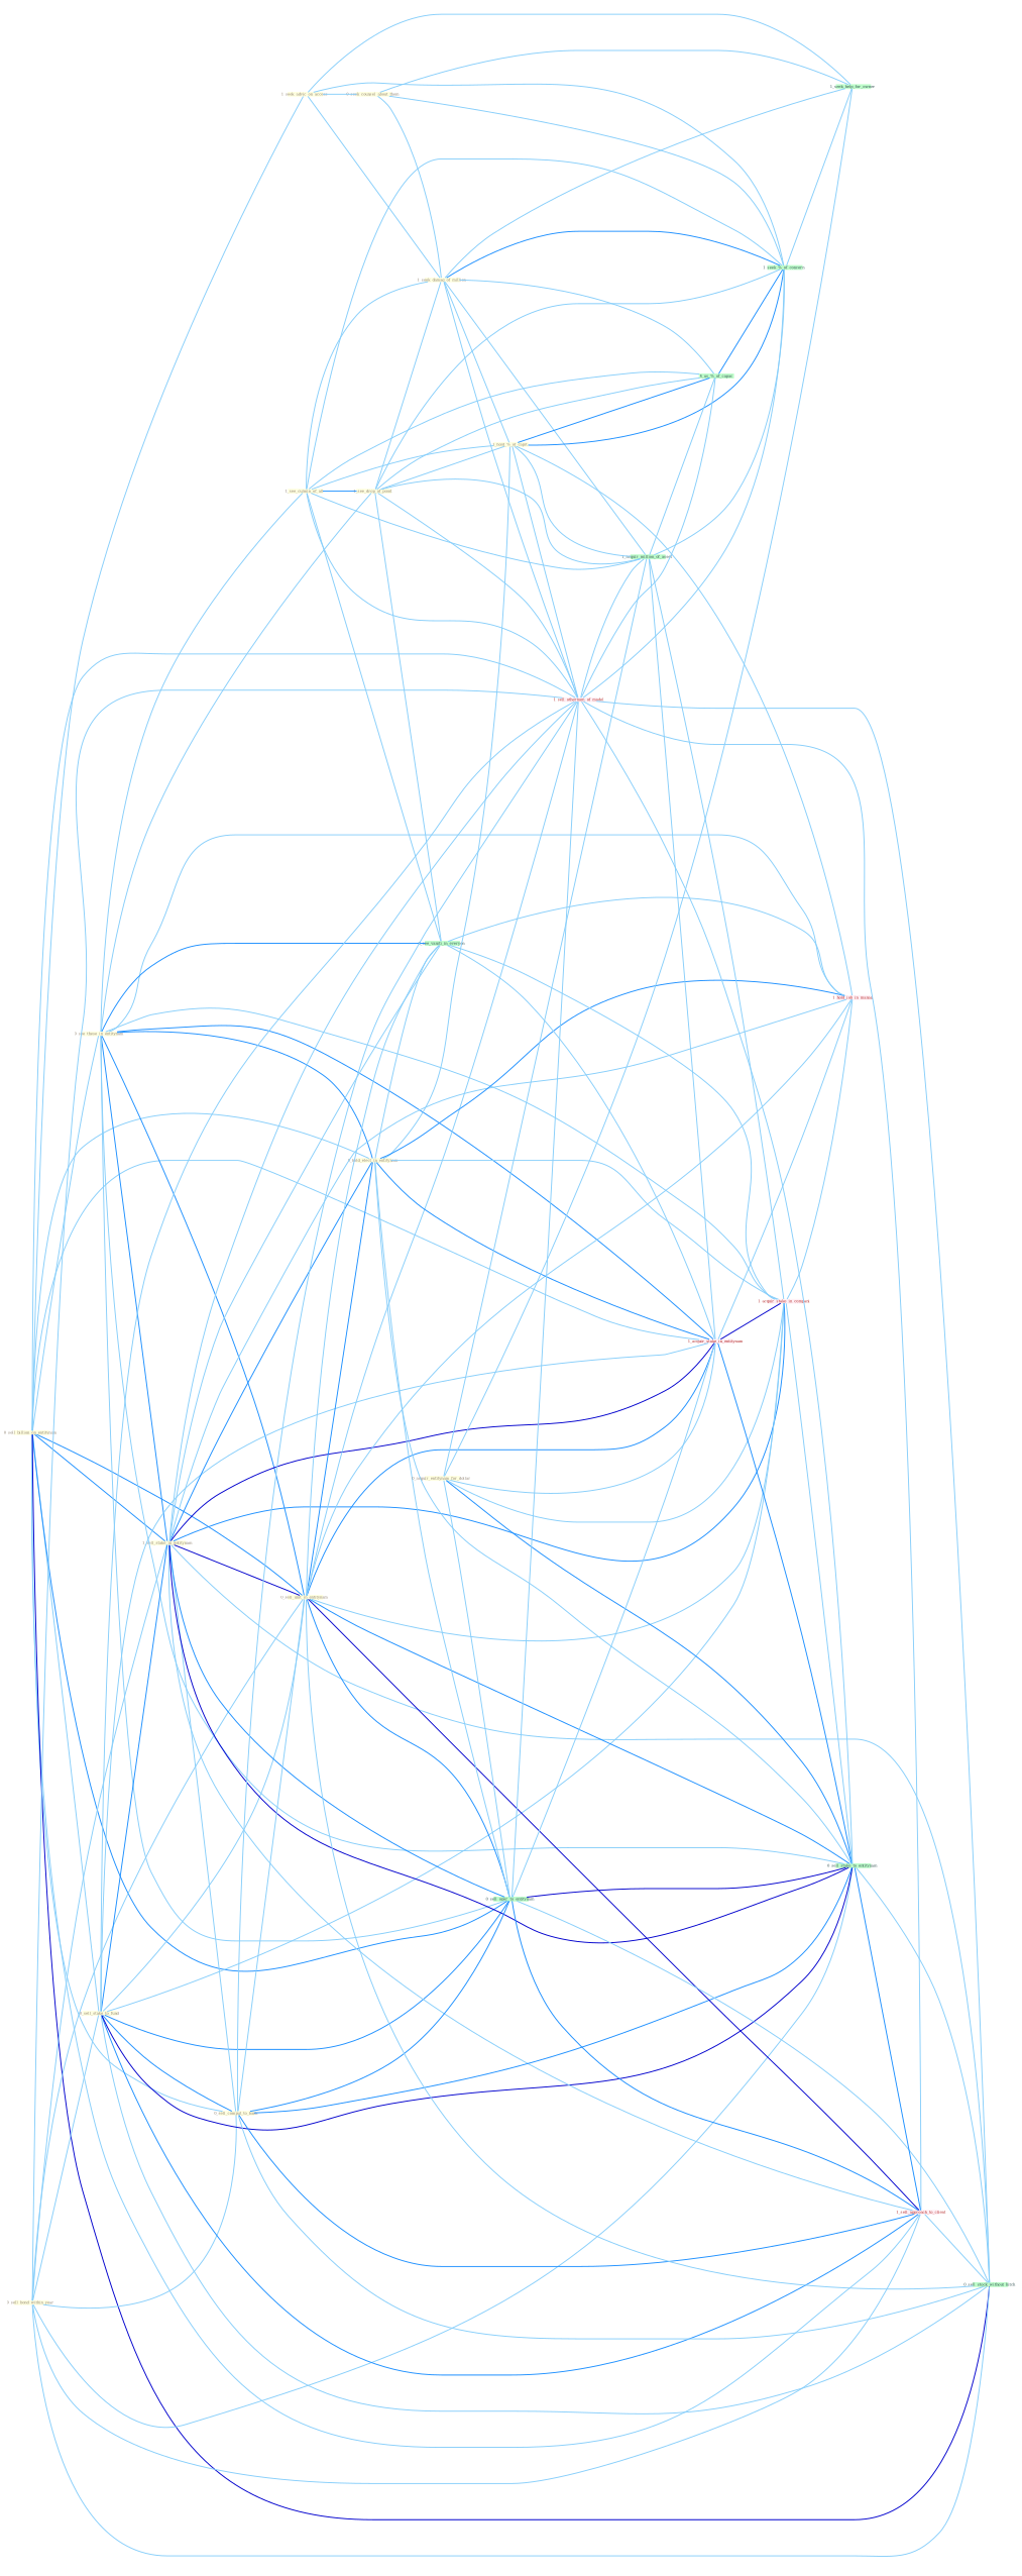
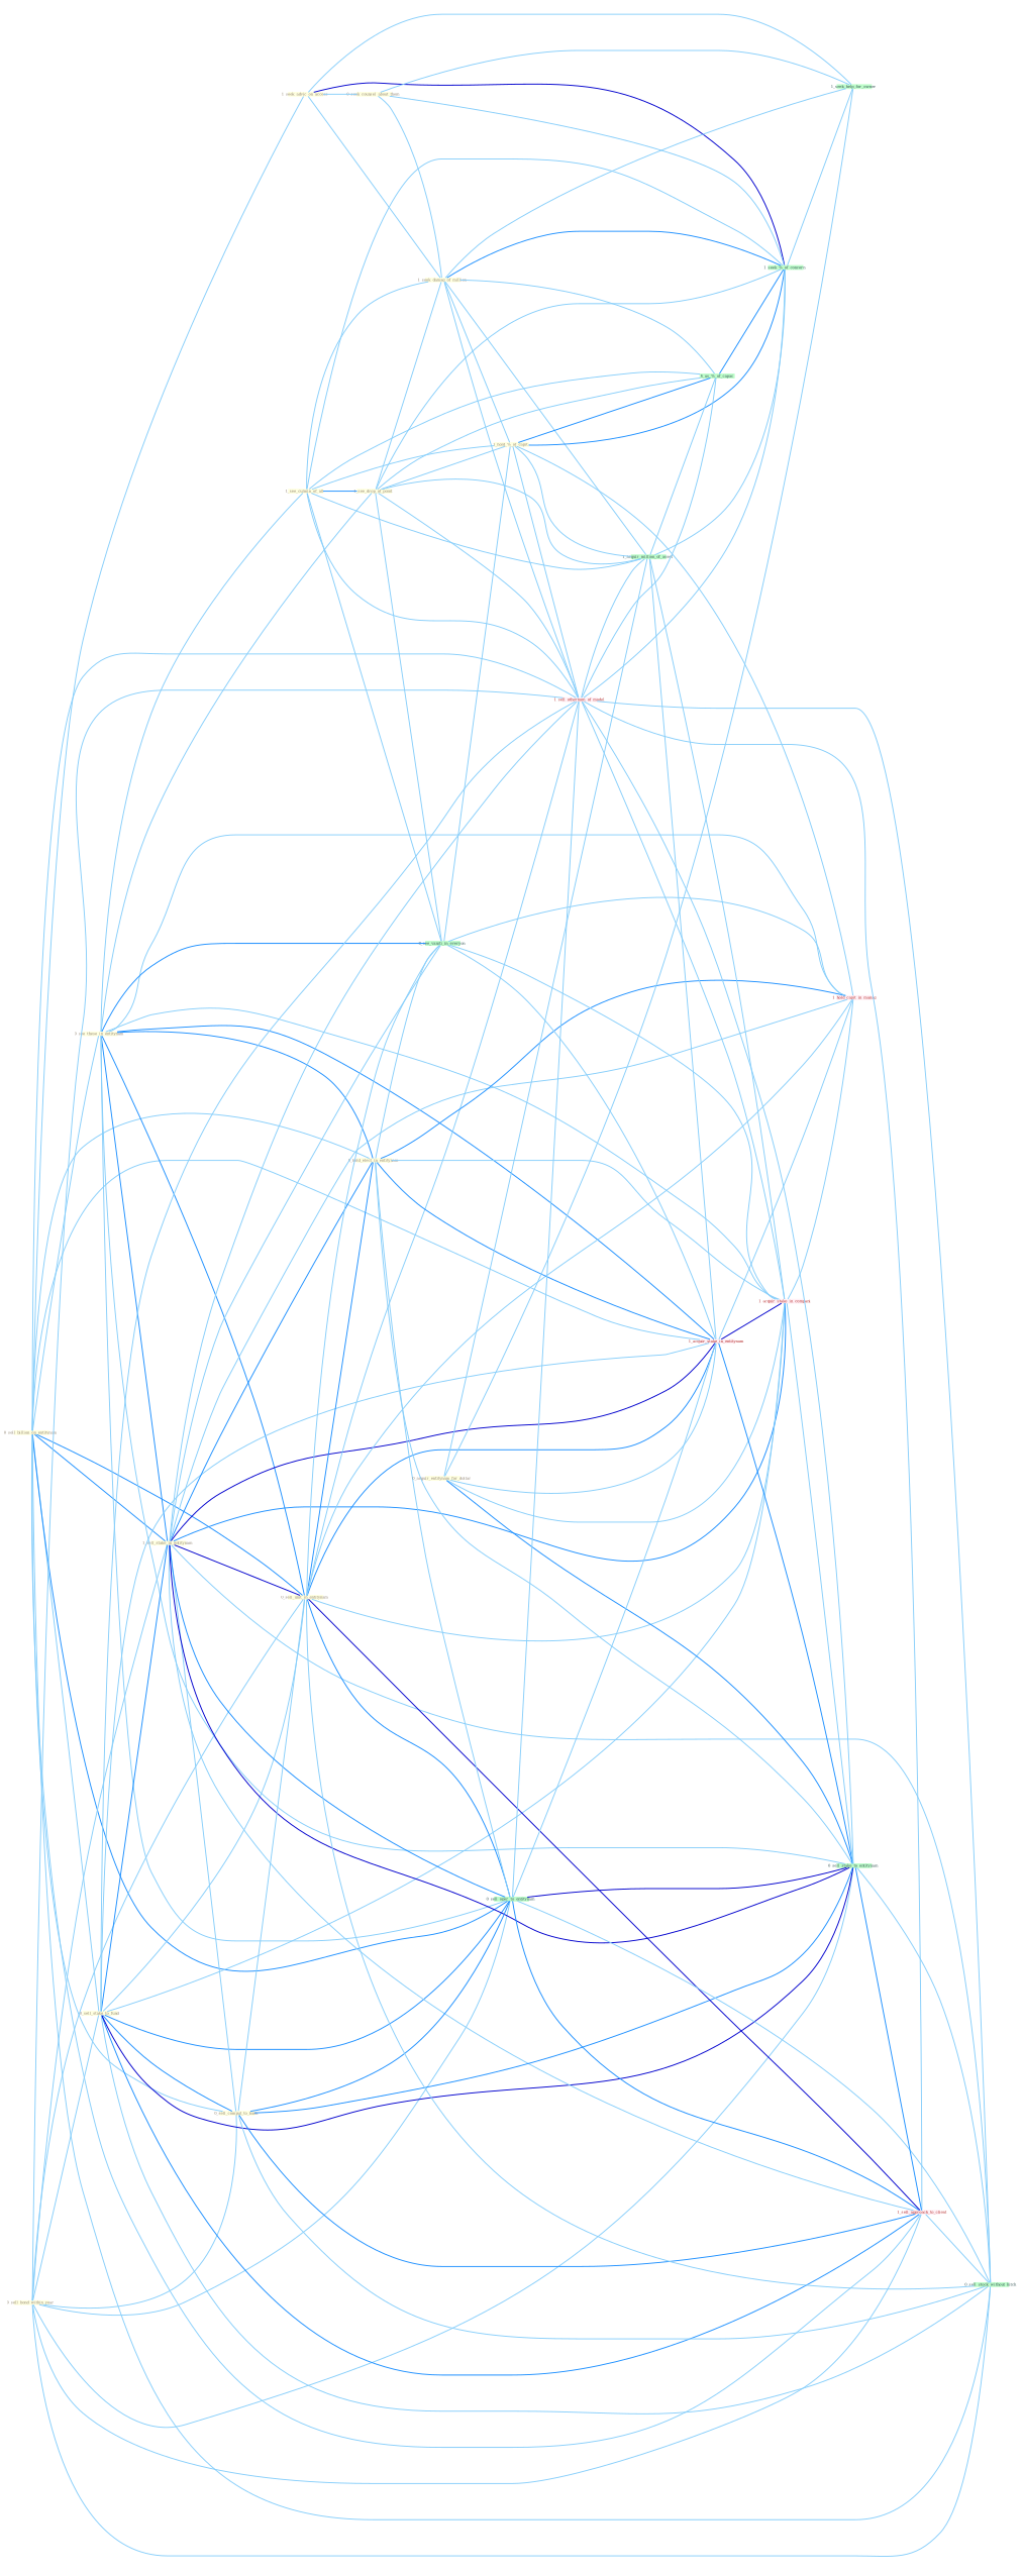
  graph {
    rankdir=LR
    node [color="#ffffe0" fixedsize=true fontcolor="#8b7d6b" fontsize=4 shape=polygon style=filled]
    edge [color="#87cefa" w=1]
    "0_sell_billion_on_entitynam " [height=.06 width=.5]
    "0_sell_bond_within_year " [height=.06 width=.5]
    "0_see_these_in_entitynam " [height=.06 width=.5]
    "1_see_culmin_of_all " [height=.06 width=.5]
    "0_sell_stake_to_fund " [height=.06 width=.5]
    "1_sell_stake_in_entitynam " [height=.06 width=.5]
    "1_see_drop_of_point " [height=.06 width=.5]
    "1_seek_advic_on_access " [height=.06 width=.5]
    "0_seek_counsel_about_them " [height=.06 width=.5]
    "0_sell_comput_to_bank " [height=.06 width=.5]
    "0_sell_unit_in_entitynam " [height=.06 width=.5]
    "1_seek_damag_of_million " [height=.06 width=.5]
    "0_hold_elect_in_entitynam " [height=.06 width=.5]
    "1_hold_%_of_capit " [height=.06 width=.5]
    "0_acquir_entitynam_for_dollar " [height=.06 width=.5]
    "1_sell_othernum_of_model " [color="#fff0f5" fontcolor="#b22222" height=.06 width=.5]
    "1_acquir_stake_in_entitynam " [color="#fff0f5" fontcolor="#b22222" height=.06 width=.5]
    "1_acquir_stake_in_compani " [color="#fff0f5" fontcolor="#b22222" height=.06 width=.5]
    "1_sell_approach_to_client " [color="#fff0f5" fontcolor="#b22222" height=.06 width=.5]
-   "1_hold_job_in_manag " [color="#fff0f5" fontcolor="#b22222" height=.06 width=.5]
+   "1_hold_job_in_manag " [color="#fff0f5" fontcolor="#b22222" height=.06 width=.5 label="1_hold_capit_in_manag"]
    "0_sell_oper_to_entitynam " [color="#BDFCC9" fontcolor="#2f4f4f" height=.06 width=.5]
    "0_sell_stock_without_hitch " [color="#BDFCC9" fontcolor="#2f4f4f" height=.06 width=.5]
    "0_sell_stake_to_entitynam " [color="#BDFCC9" fontcolor="#2f4f4f" height=.06 width=.5]
    "0_see_vaniti_in_everyon " [color="#BDFCC9" fontcolor="#2f4f4f" height=.06 width=.5]
    "1_acquir_million_of_asset " [color="#BDFCC9" fontcolor="#2f4f4f" height=.06 width=.5]
    n26 [color="#BDFCC9" fontcolor="#2f4f4f" height=.06 label="4_us_%_of_capac" width=.5]
    "1_seek_%_of_concern " [color="#BDFCC9" fontcolor="#2f4f4f" height=.06 width=.5]
    "1_seek_help_for_owner " [color="#BDFCC9" fontcolor="#2f4f4f" height=.06 width=.5]
    subgraph sub_1 {
      "0_sell_billion_on_entitynam "
      "0_sell_bond_within_year "
      "0_see_these_in_entitynam "
      "1_see_culmin_of_all "
      "0_sell_stake_to_fund "
      "1_sell_stake_in_entitynam "
      "1_see_drop_of_point "
      "1_seek_advic_on_access "
      "0_seek_counsel_about_them "
      "0_sell_comput_to_bank "
      "0_sell_unit_in_entitynam "
      "1_seek_damag_of_million "
      "0_hold_elect_in_entitynam "
      "1_hold_%_of_capit "
      "0_acquir_entitynam_for_dollar "
    }
    subgraph sub_2 {
      "1_sell_othernum_of_model "
      "1_acquir_stake_in_entitynam "
      "1_acquir_stake_in_compani "
      "1_sell_approach_to_client "
      "1_hold_job_in_manag "
    }
    "0_sell_billion_on_entitynam " -- "0_see_these_in_entitynam "
    "0_sell_billion_on_entitynam " -- "0_sell_stake_to_fund "
    "0_sell_billion_on_entitynam " -- "1_sell_stake_in_entitynam " [color="#1e90ff" w=2]
    "0_sell_billion_on_entitynam " -- "1_seek_advic_on_access "
    "0_sell_billion_on_entitynam " -- "0_sell_comput_to_bank "
    "0_sell_billion_on_entitynam " -- "0_sell_unit_in_entitynam " [color="#1e90ff" w=2]
    "0_sell_billion_on_entitynam " -- "0_hold_elect_in_entitynam "
    "0_sell_billion_on_entitynam " -- "1_sell_othernum_of_model "
    "0_sell_billion_on_entitynam " -- "1_acquir_stake_in_entitynam "
    "0_sell_billion_on_entitynam " -- "1_sell_approach_to_client "
    "0_sell_billion_on_entitynam " -- "0_sell_oper_to_entitynam " [color="#1e90ff" w=2]
-   "0_sell_billion_on_entitynam " -- "0_sell_stock_without_hitch " [color="#0000cd"]
+   "0_sell_billion_on_entitynam " -- "0_sell_stock_without_hitch "
    "0_sell_bond_within_year " -- "0_sell_stake_to_fund "
    "0_sell_bond_within_year " -- "1_sell_stake_in_entitynam "
    "0_sell_bond_within_year " -- "0_sell_comput_to_bank "
    "0_sell_bond_within_year " -- "0_sell_unit_in_entitynam "
    "0_sell_bond_within_year " -- "1_sell_othernum_of_model "
    "0_sell_bond_within_year " -- "1_sell_approach_to_client "
-   "0_acquir_entitynam_for_dollar " -- "0_sell_oper_to_entitynam "
+   "0_sell_bond_within_year " -- "0_sell_oper_to_entitynam "
    "0_sell_bond_within_year " -- "0_sell_stock_without_hitch "
    "0_sell_bond_within_year " -- "0_sell_stake_to_entitynam "
    "0_see_these_in_entitynam " -- "1_see_culmin_of_all "
    "0_see_these_in_entitynam " -- "1_sell_stake_in_entitynam " [color="#1e90ff" w=2]
    "0_see_these_in_entitynam " -- "1_see_drop_of_point "
    "0_see_these_in_entitynam " -- "0_sell_unit_in_entitynam " [color="#1e90ff" w=2]
    "0_see_these_in_entitynam " -- "0_hold_elect_in_entitynam " [color="#1e90ff" w=2]
    "0_see_these_in_entitynam " -- "1_acquir_stake_in_entitynam " [color="#1e90ff" w=2]
    "0_see_these_in_entitynam " -- "1_acquir_stake_in_compani "
    "0_see_these_in_entitynam " -- "1_hold_job_in_manag "
    "0_see_these_in_entitynam " -- "0_sell_oper_to_entitynam "
    "0_see_these_in_entitynam " -- "0_sell_stake_to_entitynam "
    "0_see_these_in_entitynam " -- "0_see_vaniti_in_everyon " [color="#1e90ff" w=2]
    "1_see_culmin_of_all " -- "1_see_drop_of_point " [color="#1e90ff" w=2]
    "1_see_culmin_of_all " -- "1_seek_damag_of_million "
    "1_see_culmin_of_all " -- "1_hold_%_of_capit "
    "1_see_culmin_of_all " -- "1_sell_othernum_of_model "
    "1_see_culmin_of_all " -- "0_see_vaniti_in_everyon "
    "1_see_culmin_of_all " -- "1_acquir_million_of_asset "
    "1_see_culmin_of_all " -- n26
    "1_see_culmin_of_all " -- "1_seek_%_of_concern "
    "0_sell_stake_to_fund " -- "1_sell_stake_in_entitynam " [color="#1e90ff" w=2]
    "0_sell_stake_to_fund " -- "0_sell_comput_to_bank " [color="#1e90ff" w=2]
    "0_sell_stake_to_fund " -- "0_sell_unit_in_entitynam "
    "0_sell_stake_to_fund " -- "1_sell_othernum_of_model "
    "0_sell_stake_to_fund " -- "1_acquir_stake_in_entitynam "
    "0_sell_stake_to_fund " -- "1_acquir_stake_in_compani "
    "0_sell_stake_to_fund " -- "1_sell_approach_to_client " [color="#1e90ff" w=2]
    "0_sell_stake_to_fund " -- "0_sell_oper_to_entitynam " [color="#1e90ff" w=2]
    "0_sell_stake_to_fund " -- "0_sell_stock_without_hitch "
    "0_sell_stake_to_fund " -- "0_sell_stake_to_entitynam " [color="#0000cd" w=3]
    "1_sell_stake_in_entitynam " -- "0_sell_comput_to_bank "
    "1_sell_stake_in_entitynam " -- "0_sell_unit_in_entitynam " [color="#0000cd" w=3]
    "1_sell_stake_in_entitynam " -- "0_hold_elect_in_entitynam " [color="#1e90ff" w=2]
    "1_sell_stake_in_entitynam " -- "1_sell_othernum_of_model "
    "1_sell_stake_in_entitynam " -- "1_acquir_stake_in_entitynam " [color="#0000cd" w=3]
    "1_sell_stake_in_entitynam " -- "1_acquir_stake_in_compani " [color="#1e90ff" w=2]
    "1_sell_stake_in_entitynam " -- "1_sell_approach_to_client "
    "1_sell_stake_in_entitynam " -- "1_hold_job_in_manag "
    "1_sell_stake_in_entitynam " -- "0_sell_oper_to_entitynam " [color="#1e90ff" w=2]
    "1_sell_stake_in_entitynam " -- "0_sell_stock_without_hitch "
    "1_sell_stake_in_entitynam " -- "0_sell_stake_to_entitynam " [color="#0000cd" w=3]
    "1_sell_stake_in_entitynam " -- "0_see_vaniti_in_everyon "
    "1_see_drop_of_point " -- "1_seek_damag_of_million "
    "1_see_drop_of_point " -- "1_hold_%_of_capit "
    "1_see_drop_of_point " -- "1_sell_othernum_of_model "
    "1_see_drop_of_point " -- "0_see_vaniti_in_everyon "
    "1_see_drop_of_point " -- "1_acquir_million_of_asset "
    "1_see_drop_of_point " -- n26
    "1_see_drop_of_point " -- "1_seek_%_of_concern "
    "1_seek_advic_on_access " -- "0_seek_counsel_about_them "
    "1_seek_advic_on_access " -- "1_seek_damag_of_million "
-   "1_seek_advic_on_access " -- "1_seek_%_of_concern "
+   "1_seek_advic_on_access " -- "1_seek_%_of_concern " [color="#0000cd"]
    "1_seek_advic_on_access " -- "1_seek_help_for_owner "
    "0_seek_counsel_about_them " -- "1_seek_damag_of_million "
    "0_seek_counsel_about_them " -- "1_seek_%_of_concern "
    "0_seek_counsel_about_them " -- "1_seek_help_for_owner "
    "0_sell_comput_to_bank " -- "0_sell_unit_in_entitynam "
-   "0_sell_comput_to_bank " -- "1_sell_othernum_of_model "
+   "1_acquir_stake_in_compani " -- "1_sell_othernum_of_model "
    "0_sell_comput_to_bank " -- "1_sell_approach_to_client " [color="#1e90ff" w=2]
    "0_sell_comput_to_bank " -- "0_sell_oper_to_entitynam " [color="#1e90ff" w=2]
    "0_sell_comput_to_bank " -- "0_sell_stock_without_hitch "
    "0_sell_comput_to_bank " -- "0_sell_stake_to_entitynam " [color="#1e90ff" w=2]
    "0_sell_unit_in_entitynam " -- "0_hold_elect_in_entitynam " [color="#1e90ff" w=2]
    "0_sell_unit_in_entitynam " -- "1_sell_othernum_of_model "
    "0_sell_unit_in_entitynam " -- "1_acquir_stake_in_entitynam " [color="#1e90ff" w=2]
    "0_sell_unit_in_entitynam " -- "1_acquir_stake_in_compani "
    "0_sell_unit_in_entitynam " -- "1_sell_approach_to_client " [color="#0000cd"]
    "0_sell_unit_in_entitynam " -- "1_hold_job_in_manag "
    "0_sell_unit_in_entitynam " -- "0_sell_oper_to_entitynam " [color="#1e90ff" w=2]
    "0_sell_unit_in_entitynam " -- "0_sell_stock_without_hitch "
-   "0_sell_unit_in_entitynam " -- "0_sell_stake_to_entitynam " [color="#1e90ff" w=2]
    "0_sell_unit_in_entitynam " -- "0_see_vaniti_in_everyon "
    "1_seek_damag_of_million " -- "1_hold_%_of_capit "
    "1_seek_damag_of_million " -- "1_sell_othernum_of_model "
    "1_seek_damag_of_million " -- "1_acquir_million_of_asset "
    "1_seek_damag_of_million " -- n26
    "1_seek_damag_of_million " -- "1_seek_%_of_concern " [color="#1e90ff" w=2]
    "1_seek_damag_of_million " -- "1_seek_help_for_owner "
-   "0_hold_elect_in_entitynam " -- "1_hold_%_of_capit "
+   "0_see_vaniti_in_everyon " -- "1_hold_%_of_capit "
    "0_hold_elect_in_entitynam " -- "1_acquir_stake_in_entitynam " [color="#1e90ff" w=2]
    "0_hold_elect_in_entitynam " -- "1_acquir_stake_in_compani "
    "0_hold_elect_in_entitynam " -- "1_hold_job_in_manag " [color="#1e90ff" w=2]
    "0_hold_elect_in_entitynam " -- "0_sell_oper_to_entitynam "
    "0_hold_elect_in_entitynam " -- "0_sell_stake_to_entitynam "
    "0_hold_elect_in_entitynam " -- "0_see_vaniti_in_everyon "
    "1_hold_%_of_capit " -- "1_sell_othernum_of_model "
    "1_hold_%_of_capit " -- "1_hold_job_in_manag "
    "1_hold_%_of_capit " -- "1_acquir_million_of_asset "
    "1_hold_%_of_capit " -- n26 [color="#1e90ff" w=2]
    "1_hold_%_of_capit " -- "1_seek_%_of_concern " [color="#1e90ff" w=2]
    "0_acquir_entitynam_for_dollar " -- "1_acquir_stake_in_entitynam "
    "0_acquir_entitynam_for_dollar " -- "1_acquir_stake_in_compani "
    "0_acquir_entitynam_for_dollar " -- "0_sell_stake_to_entitynam " [color="#1e90ff" w=2]
    "0_acquir_entitynam_for_dollar " -- "1_acquir_million_of_asset "
    "0_acquir_entitynam_for_dollar " -- "1_seek_help_for_owner "
    "1_sell_othernum_of_model " -- "1_sell_approach_to_client "
    "1_sell_othernum_of_model " -- "0_sell_stock_without_hitch "
    "1_sell_othernum_of_model " -- "0_sell_stake_to_entitynam "
    "1_sell_othernum_of_model " -- "1_acquir_million_of_asset "
    "1_sell_othernum_of_model " -- n26
    "1_sell_othernum_of_model " -- "1_seek_%_of_concern "
    "1_acquir_stake_in_entitynam " -- "1_acquir_stake_in_compani " [color="#0000cd" w=3]
    "1_acquir_stake_in_entitynam " -- "1_hold_job_in_manag "
    "1_acquir_stake_in_entitynam " -- "0_sell_stake_to_entitynam " [color="#1e90ff" w=2]
    "1_acquir_stake_in_compani " -- "1_hold_job_in_manag "
    "1_acquir_stake_in_compani " -- "0_sell_stake_to_entitynam "
    "1_sell_approach_to_client " -- "0_sell_stock_without_hitch "
    "0_sell_oper_to_entitynam " -- "1_sell_othernum_of_model "
    "0_sell_oper_to_entitynam " -- "1_acquir_stake_in_entitynam "
    "0_sell_oper_to_entitynam " -- "1_sell_approach_to_client " [color="#1e90ff" w=2]
    "0_sell_oper_to_entitynam " -- "0_sell_stock_without_hitch "
    "0_sell_oper_to_entitynam " -- "0_sell_stake_to_entitynam " [color="#0000cd" w=3]
    "0_sell_stake_to_entitynam " -- "1_sell_approach_to_client " [color="#1e90ff" w=2]
    "0_sell_stake_to_entitynam " -- "0_sell_stock_without_hitch "
    "0_see_vaniti_in_everyon " -- "1_acquir_stake_in_entitynam "
    "0_see_vaniti_in_everyon " -- "1_acquir_stake_in_compani "
    "0_see_vaniti_in_everyon " -- "1_hold_job_in_manag "
    "1_acquir_million_of_asset " -- "1_acquir_stake_in_entitynam "
    "1_acquir_million_of_asset " -- "1_acquir_stake_in_compani "
    "1_acquir_million_of_asset " -- n26
    "1_acquir_million_of_asset " -- "1_seek_%_of_concern "
    n26 -- "1_seek_%_of_concern " [color="#1e90ff" w=2]
    "1_seek_%_of_concern " -- "1_seek_help_for_owner "
  }
